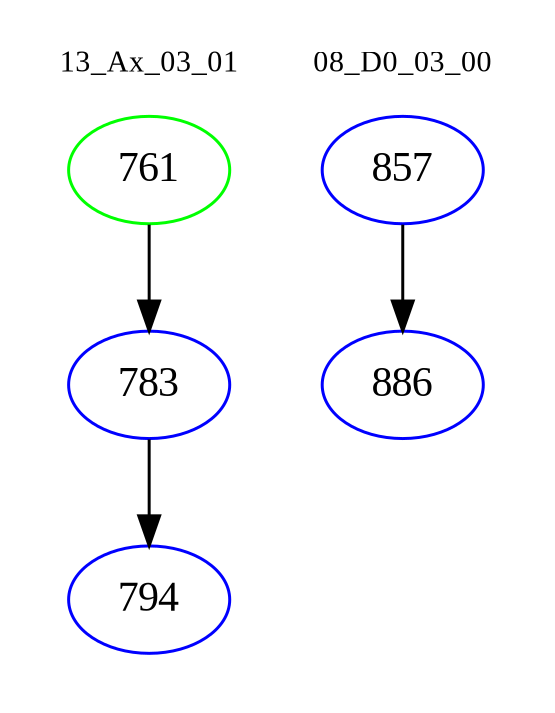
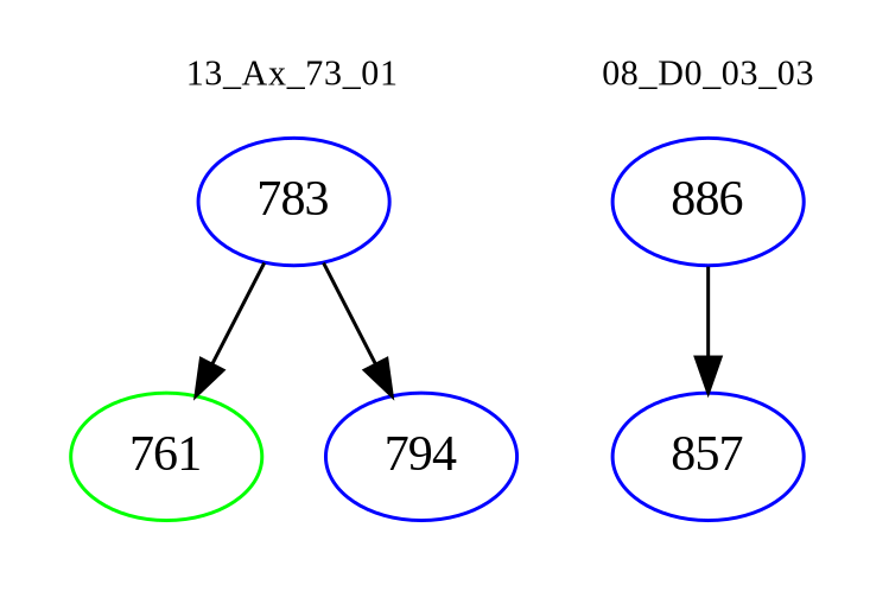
  digraph {
    fontname="Liberation Serif"
    node [color=blue fontname="Liberation Serif"]
    edge [color=black fontname="Liberation Serif"]
    n1 [label=783]
    n2 [color=green label=761]
    n3 [label=794]
    n4 [label=857]
    n5 [label=886]
    subgraph cluster_1 {
      color=white
      fontsize=10
-     label="13_Ax_03_01"
+     label="13_Ax_73_01"
      n1
      n2
      n3
    }
    subgraph cluster_2 {
      color=white
      fontsize=10
-     label="08_D0_03_00"
+     label="08_D0_03_03"
      n4
      n5
    }
-   n2 -> n1
+   n1 -> n2
    n1 -> n3
-   n4 -> n5
+   n5 -> n4
  }
